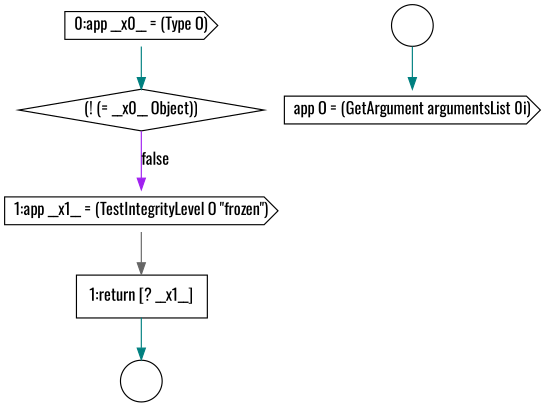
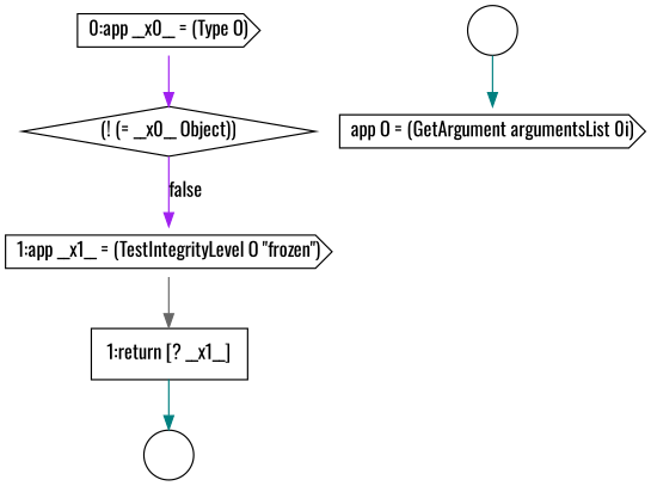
  digraph {
    fontname=Oswald
    node [color=black fillcolor=white fontname=Oswald shape=cds style=filled]
    edge [color=purple fontname=Oswald]
    n1 [label=<<font color="black">(! (= __x0__ Object))</font>> shape=diamond]
    n2 [label=<<font color="black">1:app __x1__ = (TestIntegrityLevel O &quot;frozen&quot;)</font>>]
    n3 [label=<<font color="black">     <table border="0" cellborder="1" cellspacing="0" cellpadding="10">       <tr><td align="left">1:return [? __x1__]</td></tr>     </table>   </font>> margin=0 shape=none]
    n4 [label=" " shape=circle]
    n5 [label=<<font color="black">app O = (GetArgument argumentsList 0i)</font>>]
    n6 [label=<<font color="black">0:app __x0__ = (Type O)</font>>]
    n7 [label=" " shape=circle]
    n1 -> n2 [label=<<font color="black">false</font>>]
    n2 -> n3 [color=gray40]
    n3 -> n4 [color=teal]
-   n6 -> n1 [color=teal]
+   n6 -> n1
    n7 -> n5 [color=teal]
  }
